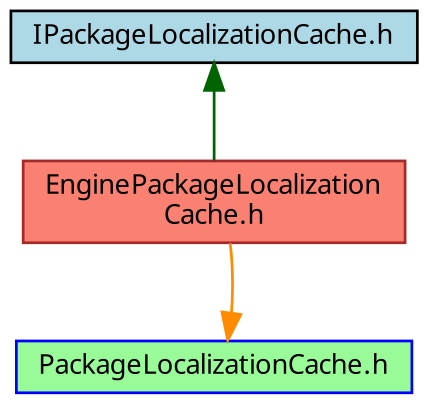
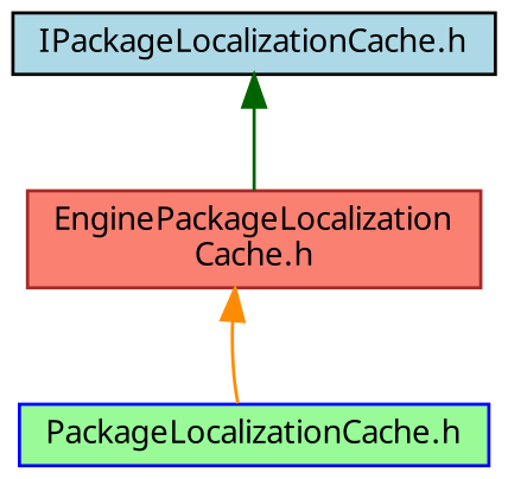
  digraph {
    fontname="Noto Sans"
    node [fontname="Noto Sans" fontsize=10 shape=box style=filled]
    edge [dir=back fontname="Noto Sans" fontsize=10 labelfontname=Helvetica labelfontsize=10 style=solid]
    n1 [color=black fillcolor=lightblue fontcolor=black height=0.2 label="IPackageLocalizationCache.h" width=0.4]
    n2 [color=brown fillcolor=salmon height=0.2 label="EnginePackageLocalization\lCache.h" width=0.4]
    n3 [color=blue fillcolor=palegreen height=0.2 label="PackageLocalizationCache.h" width=0.4]
    n1 -> n2 [color=darkgreen]
-   n3 -> n2 [color=darkorange]
+   n2 -> n3 [color=darkorange]
  }
